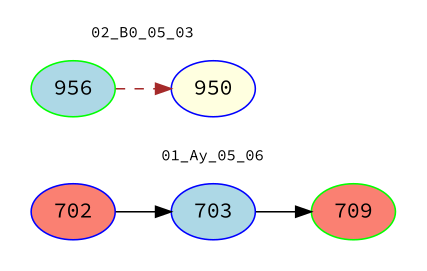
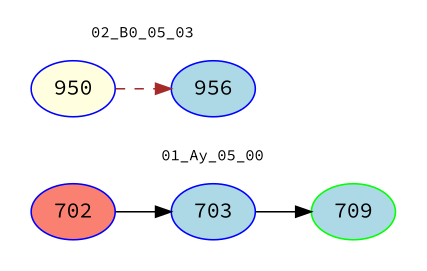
  digraph {
    fontname="Source Code Pro"
    rankdir=LR
    node [color=blue fillcolor=lightblue fontname="Source Code Pro" style=filled]
    edge [color=black fontname="Source Code Pro" style=solid]
    n1 [label=703]
    n2 [fillcolor=salmon label=702]
-   n3 [color=green fillcolor=salmon label=709]
+   n3 [color=green label=709]
    n4 [fillcolor=lightyellow label=950]
-   n5 [color=green label=956]
+   n5 [label=956]
    subgraph cluster_1 {
      color=white
      fontsize=10
-     label="01_Ay_05_06"
+     label="01_Ay_05_00"
      n1
      n2
      n3
    }
    subgraph cluster_2 {
      color=white
      fontsize=10
      label="02_B0_05_03"
      n4
      n5
    }
    n1 -> n3
    n2 -> n1
-   n5 -> n4 [color=brown style=dashed]
+   n4 -> n5 [color=brown style=dashed]
  }
